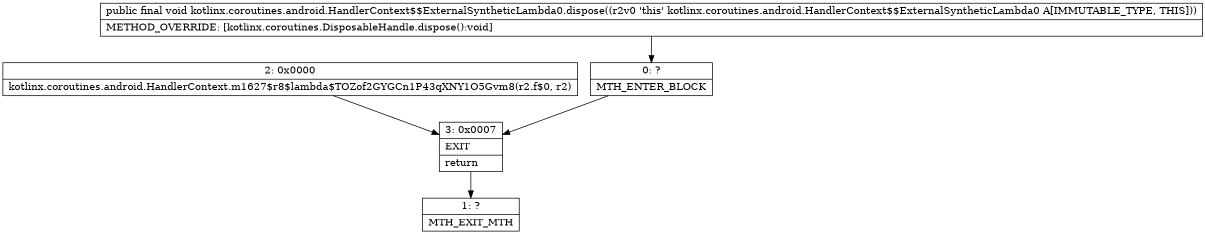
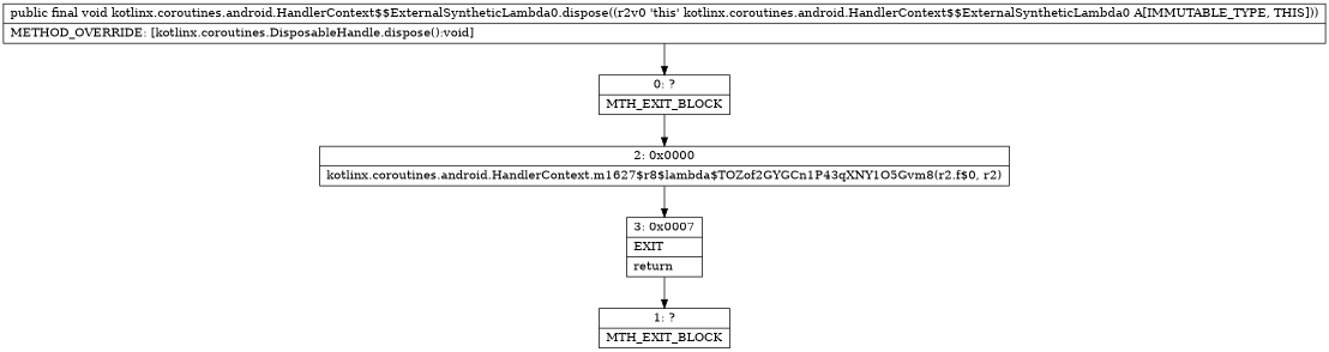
  digraph {
    fontname="DejaVu Serif"
    node [fontname="DejaVu Serif" shape=record]
    edge [fontname="DejaVu Serif"]
-   n1 [label="{0\:\ ?|MTH_ENTER_BLOCK\l}"]
+   n1 [label="{0\:\ ?|MTH_EXIT_BLOCK\l}"]
    n2 [label="{2\:\ 0x0000|kotlinx.coroutines.android.HandlerContext.m1627$r8$lambda$TOZof2GYGCn1P43qXNY1O5Gvm8(r2.f$0, r2)\l}"]
    n3 [label="{3\:\ 0x0007|EXIT\l|return\l}"]
-   n4 [label="{1\:\ ?|MTH_EXIT_MTH\l}"]
+   n4 [label="{1\:\ ?|MTH_EXIT_BLOCK\l}"]
    n5 [label="{public final void kotlinx.coroutines.android.HandlerContext$$ExternalSyntheticLambda0.dispose((r2v0 'this' kotlinx.coroutines.android.HandlerContext$$ExternalSyntheticLambda0 A[IMMUTABLE_TYPE, THIS]))  | METHOD_OVERRIDE: [kotlinx.coroutines.DisposableHandle.dispose():void]\l}"]
-   n1 -> n3
+   n1 -> n2
    n2 -> n3
    n3 -> n4
    n5 -> n1
  }
